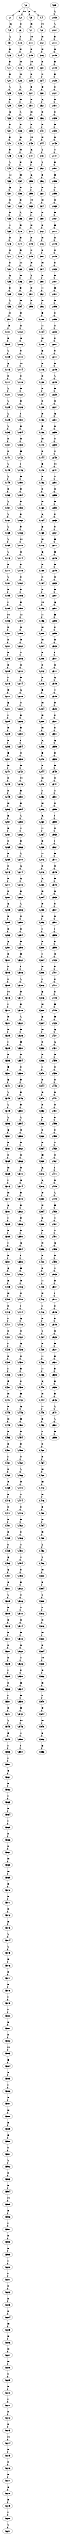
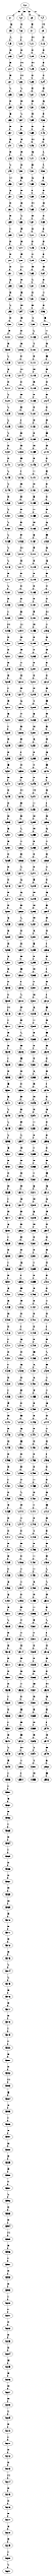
  strict digraph {
    S0
    S1
    S2
    S3
    S4
    S5
    S6
    S7
    S8
    S9
    S10
    S11
    S12
    S13
    S14
    S15
    S16
    S17
    S18
    S19
    S20
    S21
    S22
    S23
    S24
    S25
    S26
    S27
    S28
    S29
    S30
    S31
    S32
    S33
    S34
    S35
    S36
    S37
    S38
    S39
    S40
    S41
    S42
    S43
    S44
    S45
    S46
    S47
    S48
    S49
    S50
    S51
    S52
    S53
    S54
    S55
    S56
    S57
    S58
    S59
    S60
    S61
    S62
    S63
    S64
    S65
    S66
    S67
    S68
    S69
    S70
    S71
    S72
    S73
    S74
    S75
    S76
    S77
    S78
    S79
    S80
    S81
    S82
    S83
    S84
    S85
    S86
    S87
    S88
    S89
    S90
    S91
    S92
    S93
    S94
    S95
    S96
    S97
    S98
    S99
    S100
    S101
    S102
    S103
    S104
    n106 [label=S905]
    S106
    S107
    S108
    S109
    S110
    S111
    S112
    S113
    S114
    S115
    S116
    S117
    S118
    S119
    S120
    S121
    S122
    S123
    S124
    S125
    S126
    S127
    S128
    S129
    S130
    S131
    S132
    S133
    S134
    S135
    S136
    S137
    S138
    S139
    S140
    S141
    S142
    S143
    S144
    S145
    S146
    S147
    S148
    S149
    S150
    S151
    S152
    S153
    S154
    S155
    S156
    S157
    S158
    S159
    S160
    S161
    S162
    S163
    S164
    S165
    S166
    S167
    S168
    S169
    S170
    S171
    S172
    S173
    S174
    S175
    S176
    S177
    S178
    S179
    S180
    S181
    S182
    S183
    S184
    S185
    S186
    S187
    S188
    S189
    S190
    S191
    S192
    S193
    S194
    S195
    S196
    S197
    S198
    S199
    S200
    S201
    S202
    S203
    S204
    S205
    S206
    S207
    S208
    S209
    S210
    S211
    S212
    S213
    S214
    S215
    S216
    S217
    S218
    S219
    S220
    S221
    S222
    S223
    S224
    S225
    S226
    S227
    S228
    S229
    S230
    S231
    S232
    S233
    S234
    S235
    S236
    S237
    S238
    S239
    S240
    S241
    S242
    S243
    S244
    S245
    S246
    S247
    S248
    S249
    S250
    S251
    S252
    S253
    S254
    S255
    S256
    S257
    S258
    S259
    S260
    S261
    S262
    S263
    S264
    S265
    S266
    S267
    S268
    S269
    S270
    S271
    S272
    S273
    S274
    S275
    S276
    S277
    S278
    S279
    S280
    S281
    S282
    S283
    S284
    S285
    S286
    S287
    S288
    S289
    S290
    S291
    S292
    S293
    S294
    S295
    S296
    S297
    S298
    S299
    S300
    S301
    S302
    S303
    S304
    S305
    S306
    S307
    S308
    S309
    S310
    S311
    S312
    S313
    S314
    S315
    S316
    S317
    S318
    S319
    S320
    S321
    S322
    S323
    S324
    S325
    S326
    S327
    S328
    S329
    S330
    S331
    S332
    S333
    S334
    S335
    S336
    S337
    S338
    S339
    S340
    S341
    S342
    S343
    S344
    S345
    S346
    S347
    S348
    S349
    S350
    S351
    S352
    S353
    S354
    S355
    S356
    S357
    S358
    S359
    S360
    S361
    S362
    S363
    S364
    S365
    S366
    S367
    S368
    S369
    S370
    S371
    S372
    S373
    S374
    S375
    S376
    S377
    S378
    S379
    S380
    S381
    S382
    S383
    S384
    S385
    S386
    S387
    S388
    S389
    S390
    S391
    S392
    S393
    S394
    S395
    S396
    S397
    S398
    S399
    S400
    S401
    S402
    S403
    S404
    S405
    S406
    S407
    S408
    S409
    S410
    S411
    S412
    S413
    S414
    S415
    S416
    S417
    S418
    S419
    S420
    S421
    S422
    S423
    S424
    S425
    S426
    S427
    S428
    S429
    S430
    S431
    S432
    S433
    S434
    S435
    S436
    S437
    S438
    S439
    S440
    S441
    S442
    S443
    S444
    S445
    S446
    S447
    S448
    S449
    S450
    S451
    S452
    S453
    S454
    S455
    S456
    S457
    S458
    S459
    S460
    S461
    S462
    S463
    S464
    S465
    S466
    S467
    S468
    S469
    S470
    S471
    S472
    S473
    S474
    S475
    S476
    S477
    S478
    S479
    S480
    S481
    S482
    S483
    S484
    S485
    S486
    S487
    S488
    S489
    S490
    S491
    S492
    S493
    S494
    S495
    S496
    S497
    S498
    S499
    S500
    S501
    S502
    S503
    S504
    S505
    S506
    S507
    S508
    S509
    S510
    S511
    S512
    S513
    S514
    S515
    S516
    S517
    S518
    S519
    S520
    S521
    S522
    S523
    S524
    S525
    S526
    S527
    S528
    S529
    S530
    S531
    S532
    S533
    S534
    S535
    S536
    S537
    S538
    S539
    S540
    S541
    S542
    S543
    S544
    S545
    S546
    S547
    S548
    S549
    S550
    S551
    S552
    S553
    S554
    S555
    S556
    S557
    S561
    S562
    S563
    S564
    S565
    S566
    S567
    S568
    S569
    S570
    S571
    S572
    S573
    S574
    S575
    S576
    S577
    S578
    S579
    S580
    S581
    S582
    S583
    S584
    S585
    S586
    S587
    S588
    S589
    S590
    S591
    S592
    S593
    S594
    S595
    S596
    S597
    S598
    S599
    S600
    S601
    S602
    S603
    S604
    S605
    S606
    S607
    S608
    S609
    S610
    S611
    S612
    S613
    S614
    S615
    S616
    S617
    S618
    S619
    S620
    S621
    S0 -> S1 [label=P]
    S0 -> S2 [label=M]
    S0 -> S3 [label=L]
    S0 -> S4 [label=V]
    S1 -> S5 [label=G]
    S2 -> S6 [label=L]
    S3 -> S7 [label=R]
    S4 -> S8 [label=M]
    S5 -> S9 [label=S]
    S6 -> S10 [label=I]
    S7 -> S11 [label=M]
    S8 -> S12 [label=A]
    S9 -> S13 [label=R]
    S10 -> S14 [label=A]
    S11 -> S15 [label=L]
    S12 -> S16 [label=A]
    S13 -> S17 [label=P]
    S14 -> S18 [label=M]
    S15 -> S19 [label=M]
    S16 -> S20 [label=L]
    S17 -> S21 [label=R]
    S18 -> S22 [label=M]
    S19 -> S23 [label=L]
    S20 -> S24 [label=Y]
    S21 -> S25 [label=S]
    S22 -> S26 [label=S]
    S23 -> S27 [label=P]
    S24 -> S28 [label=Q]
    S25 -> S29 [label=P]
    S26 -> S30 [label=N]
    S27 -> S31 [label=D]
    S28 -> S32 [label=G]
    S29 -> S33 [label=G]
    S30 -> S34 [label=S]
    S31 -> S35 [label=N]
    S32 -> S36 [label=T]
    S33 -> S37 [label=L]
    S34 -> S38 [label=F]
    S35 -> S39 [label=L]
    S36 -> S40 [label=D]
    S37 -> S41 [label=P]
    S38 -> S42 [label=Q]
    S39 -> S43 [label=M]
    S40 -> S44 [label=A]
    S41 -> S45 [label=P]
    S42 -> S46 [label=K]
    S43 -> S47 [label=G]
    S44 -> S48 [label=S]
    S45 -> S49 [label=S]
    S46 -> S50 [label=T]
    S47 -> S51 [label=F]
    S48 -> S52 [label=S]
    S49 -> S53 [label=W]
    S50 -> S54 [label=H]
    S51 -> S55 [label=C]
    S52 -> S56 [label=P]
    S53 -> S57 [label=G]
    S54 -> S58 [label=D]
    S55 -> S59 [label=I]
    S56 -> S60 [label=D]
    S57 -> S61 [label=A]
    S58 -> S62 [label=D]
    S59 -> S63 [label=M]
    S60 -> S64 [label=K]
    S61 -> S65 [label=T]
    S62 -> S66 [label=S]
    S63 -> S67 [label=A]
    S64 -> S68 [label=Y]
    S65 -> S69 [label=V]
    S66 -> S70 [label=E]
    S67 -> S71 [label=A]
    S68 -> S72 [label=L]
    S69 -> S73 [label=A]
    S70 -> S74 [label=R]
    S71 -> S75 [label=L]
    S72 -> S76 [label=A]
    S73 -> S77 [label=A]
    S74 -> S78 [label=E]
    S75 -> S79 [label=Y]
    S76 -> S80 [label=L]
    S77 -> S81 [label=L]
    S78 -> S82 [label=W]
    S79 -> S83 [label=Q]
    S80 -> S84 [label=K]
    S81 -> S85 [label=C]
    S82 -> S86 [label=K]
    S83 -> S87 [label=S]
    S84 -> S88 [label=D]
    S85 -> S89 [label=P]
    S86 -> S90 [label=F]
    S87 -> S91 [label=T]
    S88 -> S92 [label=V]
    S89 -> S93 [label=S]
    S90 -> S94 [label=H]
    S91 -> S95 [label=D]
    S92 -> S96 [label=R]
    S93 -> S97 [label=T]
    S94 -> S98 [label=R]
+   S95 -> S99 [label=S]
    S96 -> S100 [label=E]
    S97 -> S101 [label=D]
    S98 -> S102 [label=T]
    S99 -> S103 [label=S]
    S100 -> S104 [label=V]
    S101 -> n106 [label=P]
    S102 -> S106 [label=Q]
    S103 -> S107 [label=S]
    S104 -> S108 [label=K]
    n106 -> S109 [label=S]
    S106 -> S110 [label=L]
    S107 -> S111 [label=P]
    S108 -> S112 [label=E]
    S109 -> S113 [label=G]
    S110 -> S114 [label=W]
    S111 -> S115 [label=N]
    S112 -> S116 [label=E]
    S113 -> S117 [label=A]
    S114 -> S118 [label=L]
    S115 -> S119 [label=R]
    S116 -> S120 [label=T]
    S117 -> S121 [label=S]
    S118 -> S122 [label=K]
    S119 -> S123 [label=F]
    S120 -> S124 [label=T]
    S121 -> S125 [label=S]
    S122 -> S126 [label=F]
    S123 -> S127 [label=L]
    S124 -> S128 [label=L]
    S125 -> S129 [label=S]
    S126 -> S130 [label=I]
    S127 -> S131 [label=A]
    S128 -> S132 [label=D]
    S129 -> S133 [label=S]
    S130 -> S134 [label=R]
    S131 -> S135 [label=L]
    S132 -> S136 [label=E]
    S133 -> S137 [label=L]
    S134 -> S138 [label=N]
    S135 -> S139 [label=K]
    S136 -> S140 [label=K]
    S137 -> S141 [label=L]
    S138 -> S142 [label=E]
    S139 -> S143 [label=D]
    S140 -> S144 [label=L]
    S141 -> S145 [label=S]
    S142 -> S146 [label=I]
    S143 -> S147 [label=V]
    S144 -> S148 [label=F]
    S145 -> S149 [label=S]
    S146 -> S150 [label=N]
    S147 -> S151 [label=R]
    S148 -> S152 [label=L]
    S149 -> S153 [label=P]
    S150 -> S154 [label=R]
    S151 -> S155 [label=E]
    S152 -> S156 [label=L]
    S153 -> S157 [label=S]
    S154 -> S158 [label=P]
    S155 -> S159 [label=V]
    S156 -> S160 [label=A]
    S157 -> S161 [label=S]
    S158 -> S162 [label=P]
    S159 -> S163 [label=K]
    S160 -> S164 [label=C]
    S161 -> S165 [label=S]
    S162 -> S166 [label=P]
    S163 -> S167 [label=E]
    S164 -> S168 [label=E]
    S165 -> S169 [label=S]
    S166 -> S170 [label=M]
    S167 -> S171 [label=E]
    S168 -> S172 [label=K]
    S169 -> S173 [label=S]
    S170 -> S174 [label=N]
    S171 -> S175 [label=T]
    S172 -> S176 [label=G]
    S173 -> S177 [label=P]
    S174 -> S178 [label=L]
    S175 -> S179 [label=T]
    S176 -> S180 [label=D]
    S177 -> S181 [label=S]
    S178 -> S182 [label=L]
    S179 -> S183 [label=L]
    S180 -> S184 [label=Y]
    S181 -> S185 [label=E]
    S182 -> S186 [label=P]
    S183 -> S187 [label=D]
    S184 -> S188 [label=Y]
    S185 -> S189 [label=V]
    S186 -> S190 [label=R]
    S187 -> S191 [label=E]
    S188 -> S192 [label=M]
    S189 -> S193 [label=M]
    S190 -> S194 [label=W]
    S191 -> S195 [label=K]
    S192 -> S196 [label=V]
    S193 -> S197 [label=A]
    S194 -> S198 [label=K]
    S195 -> S199 [label=L]
    S196 -> S200 [label=K]
    S197 -> S201 [label=L]
    S198 -> S202 [label=Q]
    S199 -> S203 [label=Y]
    S200 -> S204 [label=K]
    S201 -> S205 [label=K]
    S202 -> S206 [label=V]
    S203 -> S207 [label=L]
    S204 -> S208 [label=L]
    S205 -> S209 [label=D]
    S206 -> S210 [label=K]
    S207 -> S211 [label=L]
    S208 -> S212 [label=L]
    S209 -> S213 [label=V]
    S210 -> S214 [label=R]
    S211 -> S215 [label=A]
    S212 -> S216 [label=E]
    S213 -> S217 [label=R]
    S214 -> S218 [label=C]
    S215 -> S219 [label=S]
    S216 -> S220 [label=E]
    S217 -> S221 [label=E]
    S218 -> S222 [label=Y]
    S219 -> S223 [label=E]
    S220 -> S224 [label=N]
    S221 -> S225 [label=V]
    S222 -> S226 [label=R]
    S223 -> S227 [label=K]
    S224 -> S228 [label=R]
    S225 -> S229 [label=K]
    S226 -> S230 [label=F]
    S227 -> S231 [label=G]
    S228 -> S232 [label=N]
    S229 -> S233 [label=E]
    S230 -> S234 [label=I]
    S231 -> S235 [label=D]
    S232 -> S236 [label=G]
    S233 -> S237 [label=E]
    S234 -> S238 [label=A]
    S235 -> S239 [label=Y]
    S236 -> S240 [label=E]
    S237 -> S241 [label=N]
    S238 -> S242 [label=K]
    S239 -> S243 [label=Y]
    S240 -> S244 [label=L]
    S241 -> S245 [label=T]
    S242 -> S246 [label=M]
    S243 -> S247 [label=M]
    S244 -> S248 [label=N]
    S245 -> S249 [label=L]
    S246 -> S250 [label=F]
    S247 -> S251 [label=V]
    S248 -> S252 [label=I]
    S249 -> S253 [label=N]
    S250 -> S254 [label=R]
    S251 -> S255 [label=K]
    S252 -> S256 [label=N]
    S253 -> S257 [label=E]
    S254 -> S258 [label=S]
    S255 -> S259 [label=K]
    S256 -> S260 [label=C]
    S257 -> S261 [label=K]
    S258 -> S262 [label=V]
    S259 -> S263 [label=L]
    S260 -> S264 [label=V]
    S261 -> S265 [label=L]
    S262 -> S266 [label=F]
    S263 -> S267 [label=L]
    S264 -> S268 [label=D]
    S265 -> S269 [label=F]
    S266 -> S270 [label=S]
    S267 -> S271 [label=E]
    S268 -> S272 [label=V]
    S269 -> S273 [label=L]
    S270 -> S274 [label=C]
    S271 -> S275 [label=E]
    S272 -> S276 [label=L]
    S273 -> S277 [label=L]
    S274 -> S278 [label=C]
    S275 -> S279 [label=K]
    S276 -> S280 [label=G]
    S277 -> S281 [label=A]
    S278 -> S282 [label=R]
    S279 -> S283 [label=K]
    S280 -> S284 [label=R]
    S281 -> S285 [label=C]
    S282 -> S286 [label=S]
    S283 -> S287 [label=N]
    S284 -> S288 [label=D]
    S285 -> S289 [label=D]
    S286 -> S290 [label=T]
    S287 -> S291 [label=G]
    S288 -> S292 [label=A]
    S289 -> S293 [label=K]
    S290 -> S294 [label=D]
    S291 -> S295 [label=E]
    S292 -> S296 [label=I]
    S293 -> S297 [label=G]
    S294 -> S298 [label=D]
    S295 -> S299 [label=L]
    S296 -> S300 [label=T]
    S297 -> S301 [label=D]
    S298 -> S302 [label=E]
    S299 -> S303 [label=N]
    S300 -> S304 [label=I]
    S301 -> S305 [label=Y]
    S302 -> S306 [label=I]
    S303 -> S307 [label=I]
    S304 -> S308 [label=A]
    S305 -> S309 [label=Y]
    S306 -> S310 [label=S]
    S307 -> S311 [label=N]
    S308 -> S312 [label=I]
    S309 -> S313 [label=M]
    S310 -> S314 [label=D]
    S311 -> S315 [label=C]
    S312 -> S316 [label=E]
    S313 -> S317 [label=V]
    S314 -> S318 [label=F]
    S315 -> S319 [label=V]
    S316 -> S320 [label=N]
    S317 -> S321 [label=K]
    S318 -> S322 [label=S]
    S319 -> S323 [label=D]
    S320 -> S324 [label=E]
    S321 -> S325 [label=K]
    S322 -> S326 [label=E]
    S323 -> S327 [label=L]
    S324 -> S328 [label=N]
    S325 -> S329 [label=I]
    S326 -> S330 [label=E]
    S327 -> S331 [label=L]
    S328 -> S332 [label=L]
    S329 -> S333 [label=L]
    S330 -> S334 [label=A]
    S331 -> S335 [label=G]
    S332 -> S336 [label=D]
    S333 -> S337 [label=E]
    S334 -> S338 [label=L]
    S335 -> S339 [label=R]
    S336 -> S340 [label=I]
    S337 -> S341 [label=E]
    S338 -> S342 [label=R]
    S339 -> S343 [label=N]
    S340 -> S344 [label=L]
    S341 -> S345 [label=S]
    S342 -> S346 [label=R]
    S343 -> S347 [label=A]
    S344 -> S348 [label=Q]
    S345 -> S349 [label=S]
    S346 -> S350 [label=R]
    S347 -> S351 [label=V]
    S348 -> S352 [label=L]
    S349 -> S353 [label=S]
    S350 -> S354 [label=S]
    S351 -> S355 [label=T]
    S352 -> S356 [label=L]
    S353 -> S357 [label=G]
    S354 -> S358 [label=Q]
    S355 -> S359 [label=I]
    S356 -> S360 [label=L]
    S357 -> S361 [label=D]
    S358 -> S362 [label=A]
    S359 -> S363 [label=A]
    S360 -> S364 [label=D]
    S361 -> S365 [label=L]
    S362 -> S366 [label=N]
    S363 -> S367 [label=I]
    S364 -> S368 [label=H]
    S365 -> S369 [label=N]
    S366 -> S370 [label=N]
    S367 -> S371 [label=E]
    S368 -> S372 [label=G]
    S369 -> S373 [label=I]
    S370 -> S374 [label=Q]
    S371 -> S375 [label=N]
    S372 -> S376 [label=C]
    S373 -> S377 [label=N]
    S374 -> S378 [label=R]
    S375 -> S379 [label=E]
    S376 -> S380 [label=Q]
    S377 -> S381 [label=C]
    S378 -> S382 [label=R]
    S379 -> S383 [label=N]
    S380 -> S384 [label=A]
    S381 -> S385 [label=V]
    S382 -> S386 [label=R]
    S383 -> S387 [label=L]
    S384 -> S388 [label=T]
    S385 -> S389 [label=D]
    S386 -> S390 [label=T]
    S387 -> S391 [label=D]
    S388 -> S392 [label=D]
    S389 -> S393 [label=V]
    S390 -> S394 [label=G]
    S391 -> S395 [label=I]
    S392 -> S396 [label=A]
    S393 -> S397 [label=L]
    S394 -> S398 [label=I]
    S395 -> S399 [label=L]
    S396 -> S400 [label=L]
    S397 -> S401 [label=G]
    S398 -> S402 [label=E]
    S399 -> S403 [label=Q]
    S400 -> S404 [label=L]
    S401 -> S405 [label=R]
    S402 -> S406 [label=Q]
    S403 -> S407 [label=L]
    S404 -> S408 [label=V]
    S405 -> S409 [label=N]
    S406 -> S410 [label=T]
    S407 -> S411 [label=L]
    S408 -> S412 [label=A]
    S409 -> S413 [label=A]
    S410 -> S414 [label=I]
    S411 -> S415 [label=L]
    S412 -> S416 [label=I]
    S413 -> S417 [label=V]
    S414 -> S418 [label=G]
    S415 -> S419 [label=E]
    S416 -> S420 [label=D]
    S417 -> S421 [label=T]
    S418 -> S422 [label=A]
    S419 -> S423 [label=H]
    S420 -> S424 [label=S]
    S421 -> S425 [label=I]
    S422 -> S426 [label=G]
    S423 -> S427 [label=G]
    S424 -> S428 [label=E]
    S425 -> S429 [label=T]
    S426 -> S430 [label=T]
    S427 -> S431 [label=C]
    S428 -> S432 [label=V]
    S429 -> S433 [label=I]
    S430 -> S434 [label=F]
    S431 -> S435 [label=Q]
    S432 -> S436 [label=V]
    S433 -> S437 [label=E]
    S434 -> S438 [label=L]
    S435 -> S439 [label=T]
    S436 -> S440 [label=G]
    S437 -> S441 [label=N]
    S438 -> S442 [label=E]
    S439 -> S443 [label=T]
    S440 -> S444 [label=A]
    S441 -> S445 [label=E]
    S442 -> S446 [label=G]
    S443 -> S447 [label=D]
    S444 -> S448 [label=V]
    S445 -> S449 [label=N]
    S446 -> S450 [label=E]
    S447 -> S451 [label=A]
    S448 -> S452 [label=D]
    S449 -> S453 [label=L]
    S450 -> S454 [label=T]
    S451 -> S455 [label=L]
    S452 -> S456 [label=I]
    S453 -> S457 [label=D]
    S454 -> S458 [label=R]
    S455 -> S459 [label=L]
    S456 -> S460 [label=L]
    S457 -> S461 [label=I]
    S458 -> S462 [label=Y]
    S459 -> S463 [label=V]
    S460 -> S464 [label=L]
    S461 -> S465 [label=L]
    S462 -> S466 [label=S]
    S463 -> S467 [label=A]
    S464 -> S468 [label=N]
    S465 -> S469 [label=Q]
    S466 -> S470 [label=K]
    S467 -> S471 [label=I]
    S468 -> S472 [label=H]
    S469 -> S473 [label=L]
    S470 -> S474 [label=V]
    S471 -> S475 [label=D]
    S472 -> S476 [label=R]
    S473 -> S477 [label=L]
    S474 -> S478 [label=L]
    S475 -> S479 [label=S]
    S476 -> S480 [label=P]
    S477 -> S481 [label=L]
    S478 -> S482 [label=R]
    S479 -> S483 [label=E]
    S480 -> S484 [label=R]
    S481 -> S485 [label=D]
    S482 -> S486 [label=L]
    S483 -> S487 [label=V]
    S484 -> S488 [label=R]
    S485 -> S489 [label=Y]
    S486 -> S490 [label=V]
    S487 -> S491 [label=V]
    S488 -> S492 [label=S]
    S489 -> S493 [label=G]
    S490 -> S494 [label=V]
    S491 -> S495 [label=G]
    S492 -> S496 [label=S]
    S493 -> S497 [label=C]
    S494 -> S498 [label=L]
    S495 -> S499 [label=A]
    S496 -> S500 [label=K]
    S497 -> S501 [label=Q]
    S498 -> S502 [label=R]
    S499 -> S503 [label=V]
    S500 -> S504 [label=P]
    S501 -> S505 [label=S]
    S502 -> S506 [label=Y]
    S503 -> S507 [label=D]
    S504 -> S508 [label=S]
    S505 -> S509 [label=T]
    S506 -> S510 [label=V]
    S507 -> S511 [label=I]
    S508 -> S512 [label=I]
    S509 -> S513 [label=D]
    S510 -> S514 [label=K]
    S511 -> S515 [label=L]
    S512 -> S516 [label=A]
    S513 -> S517 [label=A]
    S514 -> S518 [label=K]
    S515 -> S519 [label=L]
    S516 -> S520 [label=K]
    S517 -> S521 [label=L]
    S518 -> S522 [label=K]
    S519 -> S523 [label=N]
    S520 -> S524 [label=L]
    S521 -> S525 [label=L]
    S522 -> S526 [label=V]
    S523 -> S527 [label=H]
    S524 -> S528 [label=M]
    S525 -> S529 [label=V]
    S526 -> S530 [label=L]
    S527 -> S531 [label=R]
    S528 -> S532 [label=Q]
    S529 -> S533 [label=A]
    S530 -> S534 [label=H]
    S531 -> S535 [label=P]
    S532 -> S536 [label=R]
    S533 -> S537 [label=I]
    S534 -> S538 [label=N]
    S535 -> S539 [label=R]
    S536 -> S540 [label=I]
    S537 -> S541 [label=D]
    S538 -> S542 [label=E]
    S539 -> S543 [label=R]
    S540 -> S544 [label=Q]
    S541 -> S545 [label=S]
    S542 -> S546 [label=M]
    S543 -> S547 [label=S]
    S544 -> S548 [label=N]
    S545 -> S549 [label=E]
    S546 -> S550 [label=V]
    S547 -> S551 [label=S]
    S548 -> S552 [label=P]
    S549 -> S553 [label=V]
    S550 -> S554 [label=I]
    S551 -> S555 [label=K]
    S552 -> S556 [label=E]
    S553 -> S557 [label=V]
    S557 -> S561 [label=G]
    S561 -> S562 [label=A]
    S562 -> S563 [label=V]
    S563 -> S564 [label=D]
    S564 -> S565 [label=I]
    S565 -> S566 [label=L]
    S566 -> S567 [label=L]
    S567 -> S568 [label=N]
    S568 -> S569 [label=H]
    S569 -> S570 [label=R]
    S570 -> S571 [label=P]
    S571 -> S572 [label=K]
    S572 -> S573 [label=R]
    S573 -> S574 [label=S]
    S574 -> S575 [label=S]
    S575 -> S576 [label=R]
    S576 -> S577 [label=P]
    S577 -> S578 [label=T]
    S578 -> S579 [label=I]
    S579 -> S580 [label=V]
    S580 -> S581 [label=K]
    S581 -> S582 [label=L]
    S582 -> S583 [label=M]
    S583 -> S584 [label=E]
    S584 -> S585 [label=Q]
    S585 -> S586 [label=I]
    S586 -> S587 [label=Q]
    S587 -> S588 [label=N]
    S588 -> S589 [label=P]
    S589 -> S590 [label=E]
    S590 -> S591 [label=Y]
    S591 -> S592 [label=S]
    S592 -> S593 [label=T]
    S593 -> S594 [label=T]
    S594 -> S595 [label=M]
    S595 -> S596 [label=D]
    S596 -> S597 [label=I]
    S597 -> S598 [label=A]
    S598 -> S599 [label=P]
    S599 -> S600 [label=V]
    S600 -> S601 [label=I]
    S601 -> S602 [label=L]
    S602 -> S603 [label=A]
    S603 -> S604 [label=A]
    S604 -> S605 [label=H]
    S605 -> S606 [label=R]
    S606 -> S607 [label=N]
    S607 -> S608 [label=N]
    S608 -> S609 [label=Y]
    S609 -> S610 [label=E]
    S610 -> S611 [label=I]
    S611 -> S612 [label=L]
    S612 -> S613 [label=T]
    S613 -> S614 [label=M]
    S614 -> S615 [label=L]
    S615 -> S616 [label=L]
    S616 -> S617 [label=K]
    S617 -> S618 [label=Q]
    S618 -> S619 [label=D]
    S619 -> S620 [label=V]
    S620 -> S621 [label=S]
  }
